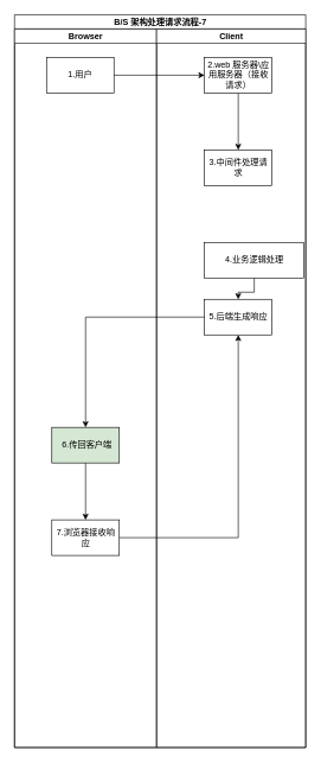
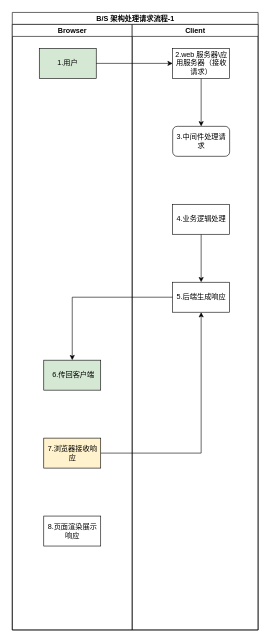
  <mxCell id="0" />
  <mxCell id="1" parent="0" />
  <mxCell id="2" value="&lt;div data-t=&quot;flow&quot; data-processon-v=&quot;{&amp;quot;list&amp;quot;:[{&amp;quot;id&amp;quot;:&amp;quot;FkGOhotNhd171512&amp;quot;,&amp;quot;name&amp;quot;:&amp;quot;verticalPool&amp;quot;,&amp;quot;title&amp;quot;:&amp;quot;泳池(垂直)&amp;quot;,&amp;quot;category&amp;quot;:&amp;quot;lane&amp;quot;,&amp;quot;group&amp;quot;:&amp;quot;XKlkBoxxgi490683&amp;quot;,&amp;quot;groupName&amp;quot;:null,&amp;quot;locked&amp;quot;:false,&amp;quot;link&amp;quot;:&amp;quot;&amp;quot;,&amp;quot;children&amp;quot;:[],&amp;quot;parent&amp;quot;:&amp;quot;&amp;quot;,&amp;quot;resizeDir&amp;quot;:[&amp;quot;l&amp;quot;,&amp;quot;b&amp;quot;,&amp;quot;r&amp;quot;],&amp;quot;attribute&amp;quot;:{&amp;quot;container&amp;quot;:true,&amp;quot;visible&amp;quot;:true,&amp;quot;rotatable&amp;quot;:false,&amp;quot;linkable&amp;quot;:false,&amp;quot;collapsable&amp;quot;:false,&amp;quot;collapsed&amp;quot;:false,&amp;quot;fixedLink&amp;quot;:false,&amp;quot;markerOffset&amp;quot;:5},&amp;quot;dataAttributes&amp;quot;:[],&amp;quot;props&amp;quot;:{&amp;quot;x&amp;quot;:191,&amp;quot;y&amp;quot;:99,&amp;quot;w&amp;quot;:250,&amp;quot;h&amp;quot;:1208,&amp;quot;zindex&amp;quot;:-1,&amp;quot;angle&amp;quot;:0,&amp;quot;height&amp;quot;:[40]},&amp;quot;shapeStyle&amp;quot;:{&amp;quot;alpha&amp;quot;:1},&amp;quot;lineStyle&amp;quot;:{&amp;quot;lineWidth&amp;quot;:1.5},&amp;quot;fillStyle&amp;quot;:{},&amp;quot;theme&amp;quot;:{},&amp;quot;path&amp;quot;:[{&amp;quot;fillStyle&amp;quot;:{&amp;quot;type&amp;quot;:&amp;quot;none&amp;quot;},&amp;quot;lineStyle&amp;quot;:{&amp;quot;lineStyle&amp;quot;:&amp;quot;solid&amp;quot;},&amp;quot;actions&amp;quot;:[{&amp;quot;action&amp;quot;:&amp;quot;move&amp;quot;,&amp;quot;x&amp;quot;:&amp;quot;0&amp;quot;,&amp;quot;y&amp;quot;:&amp;quot;0&amp;quot;},{&amp;quot;action&amp;quot;:&amp;quot;line&amp;quot;,&amp;quot;x&amp;quot;:&amp;quot;w&amp;quot;,&amp;quot;y&amp;quot;:&amp;quot;0&amp;quot;},{&amp;quot;action&amp;quot;:&amp;quot;line&amp;quot;,&amp;quot;x&amp;quot;:&amp;quot;w&amp;quot;,&amp;quot;y&amp;quot;:&amp;quot;h&amp;quot;},{&amp;quot;action&amp;quot;:&amp;quot;line&amp;quot;,&amp;quot;x&amp;quot;:&amp;quot;0&amp;quot;,&amp;quot;y&amp;quot;:&amp;quot;h&amp;quot;},{&amp;quot;action&amp;quot;:&amp;quot;close&amp;quot;}]},{&amp;quot;lineStyle&amp;quot;:{&amp;quot;lineStyle&amp;quot;:&amp;quot;solid&amp;quot;},&amp;quot;actions&amp;quot;:[{&amp;quot;action&amp;quot;:&amp;quot;move&amp;quot;,&amp;quot;x&amp;quot;:0,&amp;quot;y&amp;quot;:0},{&amp;quot;action&amp;quot;:&amp;quot;line&amp;quot;,&amp;quot;x&amp;quot;:&amp;quot;w&amp;quot;,&amp;quot;y&amp;quot;:0},{&amp;quot;action&amp;quot;:&amp;quot;line&amp;quot;,&amp;quot;x&amp;quot;:&amp;quot;w&amp;quot;,&amp;quot;y&amp;quot;:&amp;quot;height[0]&amp;quot;},{&amp;quot;action&amp;quot;:&amp;quot;line&amp;quot;,&amp;quot;x&amp;quot;:0,&amp;quot;y&amp;quot;:&amp;quot;height[0]&amp;quot;},{&amp;quot;action&amp;quot;:&amp;quot;close&amp;quot;}]}],&amp;quot;fontStyle&amp;quot;:{&amp;quot;size&amp;quot;:16},&amp;quot;textBlock&amp;quot;:[{&amp;quot;position&amp;quot;:{&amp;quot;x&amp;quot;:10,&amp;quot;y&amp;quot;:0,&amp;quot;w&amp;quot;:&amp;quot;w-20&amp;quot;,&amp;quot;h&amp;quot;:&amp;quot;height[0]&amp;quot;},&amp;quot;text&amp;quot;:&amp;quot;Browser&amp;quot;}],&amp;quot;anchors&amp;quot;:[]},{&amp;quot;id&amp;quot;:&amp;quot;pvroopLMyv155896&amp;quot;,&amp;quot;name&amp;quot;:&amp;quot;verticalPool&amp;quot;,&amp;quot;title&amp;quot;:&amp;quot;泳池(垂直)&amp;quot;,&amp;quot;category&amp;quot;:&amp;quot;lane&amp;quot;,&amp;quot;group&amp;quot;:&amp;quot;XKlkBoxxgi490683&amp;quot;,&amp;quot;groupName&amp;quot;:null,&amp;quot;locked&amp;quot;:false,&amp;quot;link&amp;quot;:&amp;quot;&amp;quot;,&amp;quot;children&amp;quot;:[],&amp;quot;parent&amp;quot;:&amp;quot;&amp;quot;,&amp;quot;resizeDir&amp;quot;:[&amp;quot;l&amp;quot;,&amp;quot;b&amp;quot;,&amp;quot;r&amp;quot;],&amp;quot;attribute&amp;quot;:{&amp;quot;container&amp;quot;:true,&amp;quot;visible&amp;quot;:true,&amp;quot;rotatable&amp;quot;:false,&amp;quot;linkable&amp;quot;:false,&amp;quot;collapsable&amp;quot;:false,&amp;quot;collapsed&amp;quot;:false,&amp;quot;fixedLink&amp;quot;:false,&amp;quot;markerOffset&amp;quot;:5},&amp;quot;dataAttributes&amp;quot;:[],&amp;quot;props&amp;quot;:{&amp;quot;x&amp;quot;:441,&amp;quot;y&amp;quot;:99,&amp;quot;w&amp;quot;:250,&amp;quot;h&amp;quot;:1208,&amp;quot;zindex&amp;quot;:22,&amp;quot;angle&amp;quot;:0,&amp;quot;height&amp;quot;:[40]},&amp;quot;shapeStyle&amp;quot;:{&amp;quot;alpha&amp;quot;:1},&amp;quot;lineStyle&amp;quot;:{&amp;quot;lineWidth&amp;quot;:1.5},&amp;quot;fillStyle&amp;quot;:{},&amp;quot;theme&amp;quot;:{},&amp;quot;path&amp;quot;:[{&amp;quot;fillStyle&amp;quot;:{&amp;quot;type&amp;quot;:&amp;quot;none&amp;quot;},&amp;quot;lineStyle&amp;quot;:{&amp;quot;lineStyle&amp;quot;:&amp;quot;solid&amp;quot;},&amp;quot;actions&amp;quot;:[{&amp;quot;action&amp;quot;:&amp;quot;move&amp;quot;,&amp;quot;x&amp;quot;:&amp;quot;0&amp;quot;,&amp;quot;y&amp;quot;:&amp;quot;0&amp;quot;},{&amp;quot;action&amp;quot;:&amp;quot;line&amp;quot;,&amp;quot;x&amp;quot;:&amp;quot;w&amp;quot;,&amp;quot;y&amp;quot;:&amp;quot;0&amp;quot;},{&amp;quot;action&amp;quot;:&amp;quot;line&amp;quot;,&amp;quot;x&amp;quot;:&amp;quot;w&amp;quot;,&amp;quot;y&amp;quot;:&amp;quot;h&amp;quot;},{&amp;quot;action&amp;quot;:&amp;quot;line&amp;quot;,&amp;quot;x&amp;quot;:&amp;quot;0&amp;quot;,&amp;quot;y&amp;quot;:&amp;quot;h&amp;quot;},{&amp;quot;action&amp;quot;:&amp;quot;close&amp;quot;}]},{&amp;quot;lineStyle&amp;quot;:{&amp;quot;lineStyle&amp;quot;:&amp;quot;solid&amp;quot;},&amp;quot;actions&amp;quot;:[{&amp;quot;action&amp;quot;:&amp;quot;move&amp;quot;,&amp;quot;x&amp;quot;:0,&amp;quot;y&amp;quot;:0},{&amp;quot;action&amp;quot;:&amp;quot;line&amp;quot;,&amp;quot;x&amp;quot;:&amp;quot;w&amp;quot;,&amp;quot;y&amp;quot;:0},{&amp;quot;action&amp;quot;:&amp;quot;line&amp;quot;,&amp;quot;x&amp;quot;:&amp;quot;w&amp;quot;,&amp;quot;y&amp;quot;:&amp;quot;height[0]&amp;quot;},{&amp;quot;action&amp;quot;:&amp;quot;line&amp;quot;,&amp;quot;x&amp;quot;:0,&amp;quot;y&amp;quot;:&amp;quot;height[0]&amp;quot;},{&amp;quot;action&amp;quot;:&amp;quot;close&amp;quot;}]}],&amp;quot;fontStyle&amp;quot;:{&amp;quot;size&amp;quot;:16},&amp;quot;textBlock&amp;quot;:[{&amp;quot;position&amp;quot;:{&amp;quot;x&amp;quot;:10,&amp;quot;y&amp;quot;:0,&amp;quot;w&amp;quot;:&amp;quot;w-20&amp;quot;,&amp;quot;h&amp;quot;:&amp;quot;height[0]&amp;quot;},&amp;quot;text&amp;quot;:&amp;quot;Server&amp;quot;}],&amp;quot;anchors&amp;quot;:[]}],&amp;quot;client&amp;quot;:&amp;quot;1699689444111qLwxxykDMB661945&amp;quot;}&quot;&gt; &lt;/div&gt;" style="text;whiteSpace=wrap;html=1;" parent="1" vertex="1"><mxGeometry x="185" y="20" width="30" height="20" as="geometry" /></mxCell>
- <mxCell id="3" value="B/S 架构处理请求流程-7" style="swimlane;childLayout=stackLayout;resizeParent=1;resizeParentMax=0;startSize=20;html=1;" parent="1" vertex="1"><mxGeometry x="20" y="20" width="410" height="1030" as="geometry"><mxRectangle x="105.0" y="200" width="70" height="30" as="alternateBounds" /></mxGeometry></mxCell>
+ <mxCell id="3" value="B/S 架构处理请求流程-1" style="swimlane;childLayout=stackLayout;resizeParent=1;resizeParentMax=0;startSize=20;html=1;" parent="1" vertex="1"><mxGeometry x="20" y="20" width="410" height="1030" as="geometry"><mxRectangle x="105.0" y="200" width="70" height="30" as="alternateBounds" /></mxGeometry></mxCell>
  <mxCell id="4" value="Browser" style="swimlane;startSize=20;html=1;" parent="3" vertex="1"><mxGeometry y="20" width="200" height="1010" as="geometry" /></mxCell>
- <mxCell id="5" value="1.用户" style="rounded=0;whiteSpace=wrap;html=1;" parent="4" vertex="1"><mxGeometry x="45" y="40" width="95" height="50" as="geometry" /></mxCell>
- <mxCell id="6" value="" style="edgeStyle=orthogonalEdgeStyle;rounded=0;orthogonalLoop=1;jettySize=auto;html=1;" parent="4" source="7" target="9" edge="1"><mxGeometry relative="1" as="geometry" /></mxCell>
+ <mxCell id="5" value="1.用户" style="rounded=0;whiteSpace=wrap;html=1;fillColor=#d5e8d4;" parent="4" vertex="1"><mxGeometry x="45" y="40" width="95" height="50" as="geometry" /></mxCell>
  <mxCell id="7" value="&amp;nbsp;6.传回客户端" style="rounded=0;whiteSpace=wrap;html=1;fillColor=#d5e8d4;" parent="4" vertex="1"><mxGeometry x="52.5" y="560" width="95" height="50" as="geometry" /></mxCell>
  <mxCell id="8" value="" style="edgeStyle=orthogonalEdgeStyle;rounded=0;orthogonalLoop=1;jettySize=auto;html=1;" parent="4" source="9" target="17" edge="1"><mxGeometry relative="1" as="geometry" /></mxCell>
- <mxCell id="9" value="7.浏览器接收响应" style="rounded=0;whiteSpace=wrap;html=1;" parent="4" vertex="1"><mxGeometry x="52.5" y="690" width="95" height="50" as="geometry" /></mxCell>
+ <mxCell id="9" value="7.浏览器接收响应" style="rounded=0;whiteSpace=wrap;html=1;fillColor=#fff2cc;" parent="4" vertex="1"><mxGeometry x="52.5" y="690" width="95" height="50" as="geometry" /></mxCell>
+ <mxCell id="10" value="8.页面渲染展示响应" style="rounded=0;whiteSpace=wrap;html=1;" parent="4" vertex="1"><mxGeometry x="52.5" y="820" width="95" height="50" as="geometry" /></mxCell>
  <mxCell id="11" value="Client" style="swimlane;startSize=20;html=1;" parent="3" vertex="1"><mxGeometry x="200" y="20" width="210" height="1010" as="geometry" /></mxCell>
  <mxCell id="12" value="" style="edgeStyle=orthogonalEdgeStyle;rounded=0;orthogonalLoop=1;jettySize=auto;html=1;" parent="11" source="13" target="14" edge="1"><mxGeometry relative="1" as="geometry" /></mxCell>
  <mxCell id="13" value="2.web 服务器\应用服务器（接收请求）" style="rounded=0;whiteSpace=wrap;html=1;" parent="11" vertex="1"><mxGeometry x="67.5" y="40" width="95" height="50" as="geometry" /></mxCell>
- <mxCell id="14" value="3.中间件处理请求" style="rounded=0;whiteSpace=wrap;html=1;" parent="11" vertex="1"><mxGeometry x="67.5" y="170" width="95" height="50" as="geometry" /></mxCell>
+ <mxCell id="14" value="3.中间件处理请求" style="whiteSpace=wrap;html=1;rounded=1;" parent="11" vertex="1"><mxGeometry x="67.5" y="170" width="95" height="50" as="geometry" /></mxCell>
  <mxCell id="15" value="" style="edgeStyle=orthogonalEdgeStyle;rounded=0;orthogonalLoop=1;jettySize=auto;html=1;" parent="11" source="16" target="17" edge="1"><mxGeometry relative="1" as="geometry" /></mxCell>
- <mxCell id="16" value="4.业务逻辑处理" style="rounded=0;whiteSpace=wrap;html=1;" parent="11" vertex="1"><mxGeometry x="67.5" y="300" width="140" height="50" as="geometry" /></mxCell>
- <mxCell id="17" value="5.后端生成响应" style="rounded=0;whiteSpace=wrap;html=1;" parent="11" vertex="1"><mxGeometry x="67.5" y="380" width="95" height="50" as="geometry" /></mxCell>
+ <mxCell id="16" value="4.业务逻辑处理" style="rounded=0;whiteSpace=wrap;html=1;" parent="11" vertex="1"><mxGeometry x="67.5" y="300" width="95" height="50" as="geometry" /></mxCell>
+ <mxCell id="17" value="5.后端生成响应" style="rounded=0;whiteSpace=wrap;html=1;" parent="11" vertex="1"><mxGeometry x="67.5" y="430" width="95" height="50" as="geometry" /></mxCell>
  <mxCell id="18" value="" style="edgeStyle=orthogonalEdgeStyle;rounded=0;orthogonalLoop=1;jettySize=auto;html=1;" parent="3" source="5" target="13" edge="1"><mxGeometry relative="1" as="geometry" /></mxCell>
  <mxCell id="19" value="" style="edgeStyle=orthogonalEdgeStyle;rounded=0;orthogonalLoop=1;jettySize=auto;html=1;" parent="3" source="17" target="7" edge="1"><mxGeometry relative="1" as="geometry" /></mxCell>
